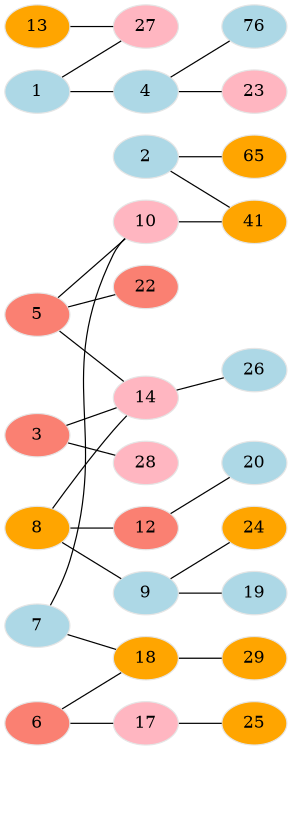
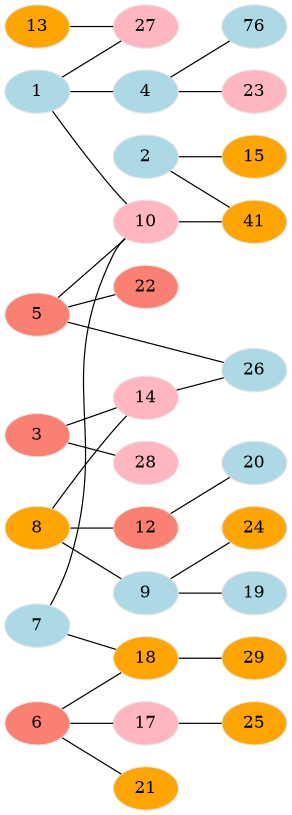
  graph {
    rankdir=LR
    node [color=gray90 fillcolor=lightblue style=filled]
    edge [weight=1.0]
    1
    4
    10 [fillcolor=lightpink]
    27 [fillcolor=lightpink]
    n5 [label=76]
    23 [fillcolor=lightpink]
    n7 [fillcolor=orange label=41]
    2
-   15 [fillcolor=orange label=65]
+   15 [fillcolor=orange]
    3 [fillcolor=salmon]
    14 [fillcolor=lightpink]
    28 [fillcolor=lightpink]
    26
    5 [fillcolor=salmon]
    22 [fillcolor=salmon]
    6 [fillcolor=salmon]
    17 [fillcolor=lightpink]
    18 [fillcolor=orange]
+   21 [fillcolor=orange]
    25 [fillcolor=orange]
    29 [fillcolor=orange]
    7
    8 [fillcolor=orange]
    9
    12 [fillcolor=salmon]
    19
    24 [fillcolor=orange]
    20
    13 [fillcolor=orange]
    1 -- 4
+   1 -- 10
    1 -- 27
    4 -- n5
    4 -- 23
    10 -- n7
    2 -- n7
    2 -- 15
    3 -- 14
    3 -- 28
    14 -- 26
    5 -- 10
-   5 -- 14
+   5 -- 26
    5 -- 22
    6 -- 17
    6 -- 18
+   6 -- 21
    17 -- 25
    18 -- 29
    7 -- 10
    7 -- 18
    8 -- 14
    8 -- 9
    8 -- 12
    9 -- 19
    9 -- 24
    12 -- 20
    13 -- 27
  }
